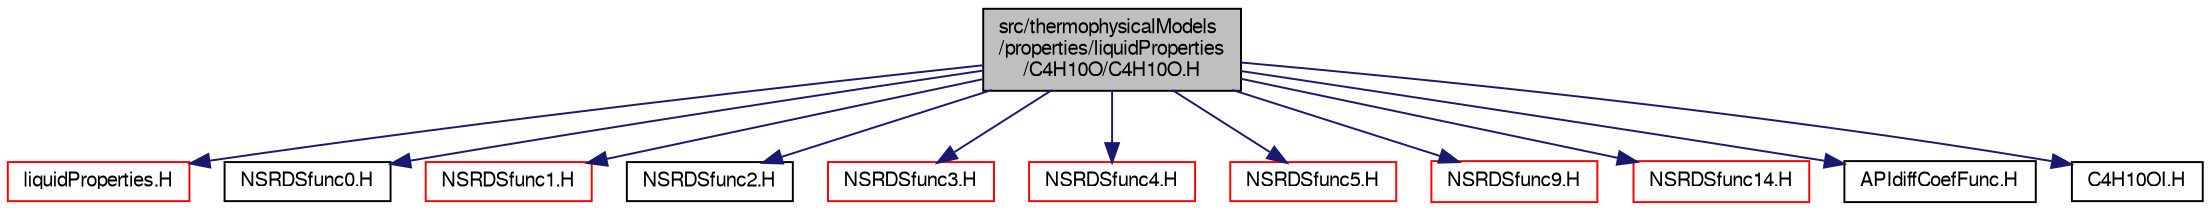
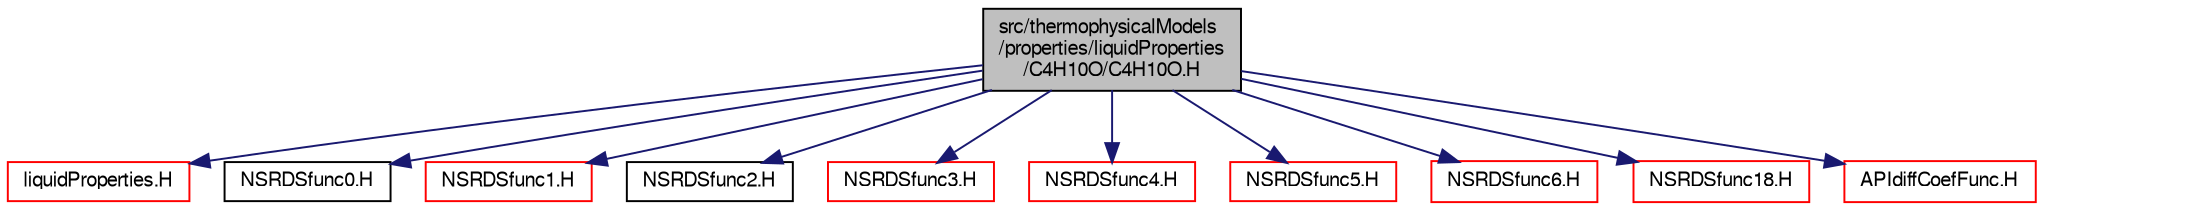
  digraph {
    node [color=red fontname=FreeSans fontsize=10 shape=record]
    edge [color=midnightblue fontname=FreeSans fontsize=10 labelfontname=FreeSans labelfontsize=10 style=solid]
    n1 [color=black fillcolor=grey75 fontcolor=black height=0.2 label="src/thermophysicalModels\l/properties/liquidProperties\l/C4H10O/C4H10O.H" style=filled width=0.4]
    n2 [height=0.2 label="liquidProperties.H" width=0.4]
    n3 [color=black height=0.2 label="NSRDSfunc0.H" width=0.4]
    n4 [height=0.2 label="NSRDSfunc1.H" width=0.4]
    n5 [color=black height=0.2 label="NSRDSfunc2.H" width=0.4]
    n6 [height=0.2 label="NSRDSfunc3.H" width=0.4]
    n7 [height=0.2 label="NSRDSfunc4.H" width=0.4]
    n8 [height=0.2 label="NSRDSfunc5.H" width=0.4]
-   n9 [height=0.2 label="NSRDSfunc9.H" width=0.4]
-   n10 [height=0.2 label="NSRDSfunc14.H" width=0.4]
-   n11 [color=black height=0.2 label="APIdiffCoefFunc.H" width=0.4]
-   n12 [color=black height=0.2 label="C4H10OI.H" width=0.4]
+   n9 [height=0.2 label="NSRDSfunc6.H" width=0.4]
+   n10 [height=0.2 label="NSRDSfunc18.H" width=0.4]
+   n11 [height=0.2 label="APIdiffCoefFunc.H" width=0.4]
    n1 -> n2
    n1 -> n3
    n1 -> n4
    n1 -> n5
    n1 -> n6
    n1 -> n7
    n1 -> n8
    n1 -> n9
    n1 -> n10
    n1 -> n11
-   n1 -> n12
  }
